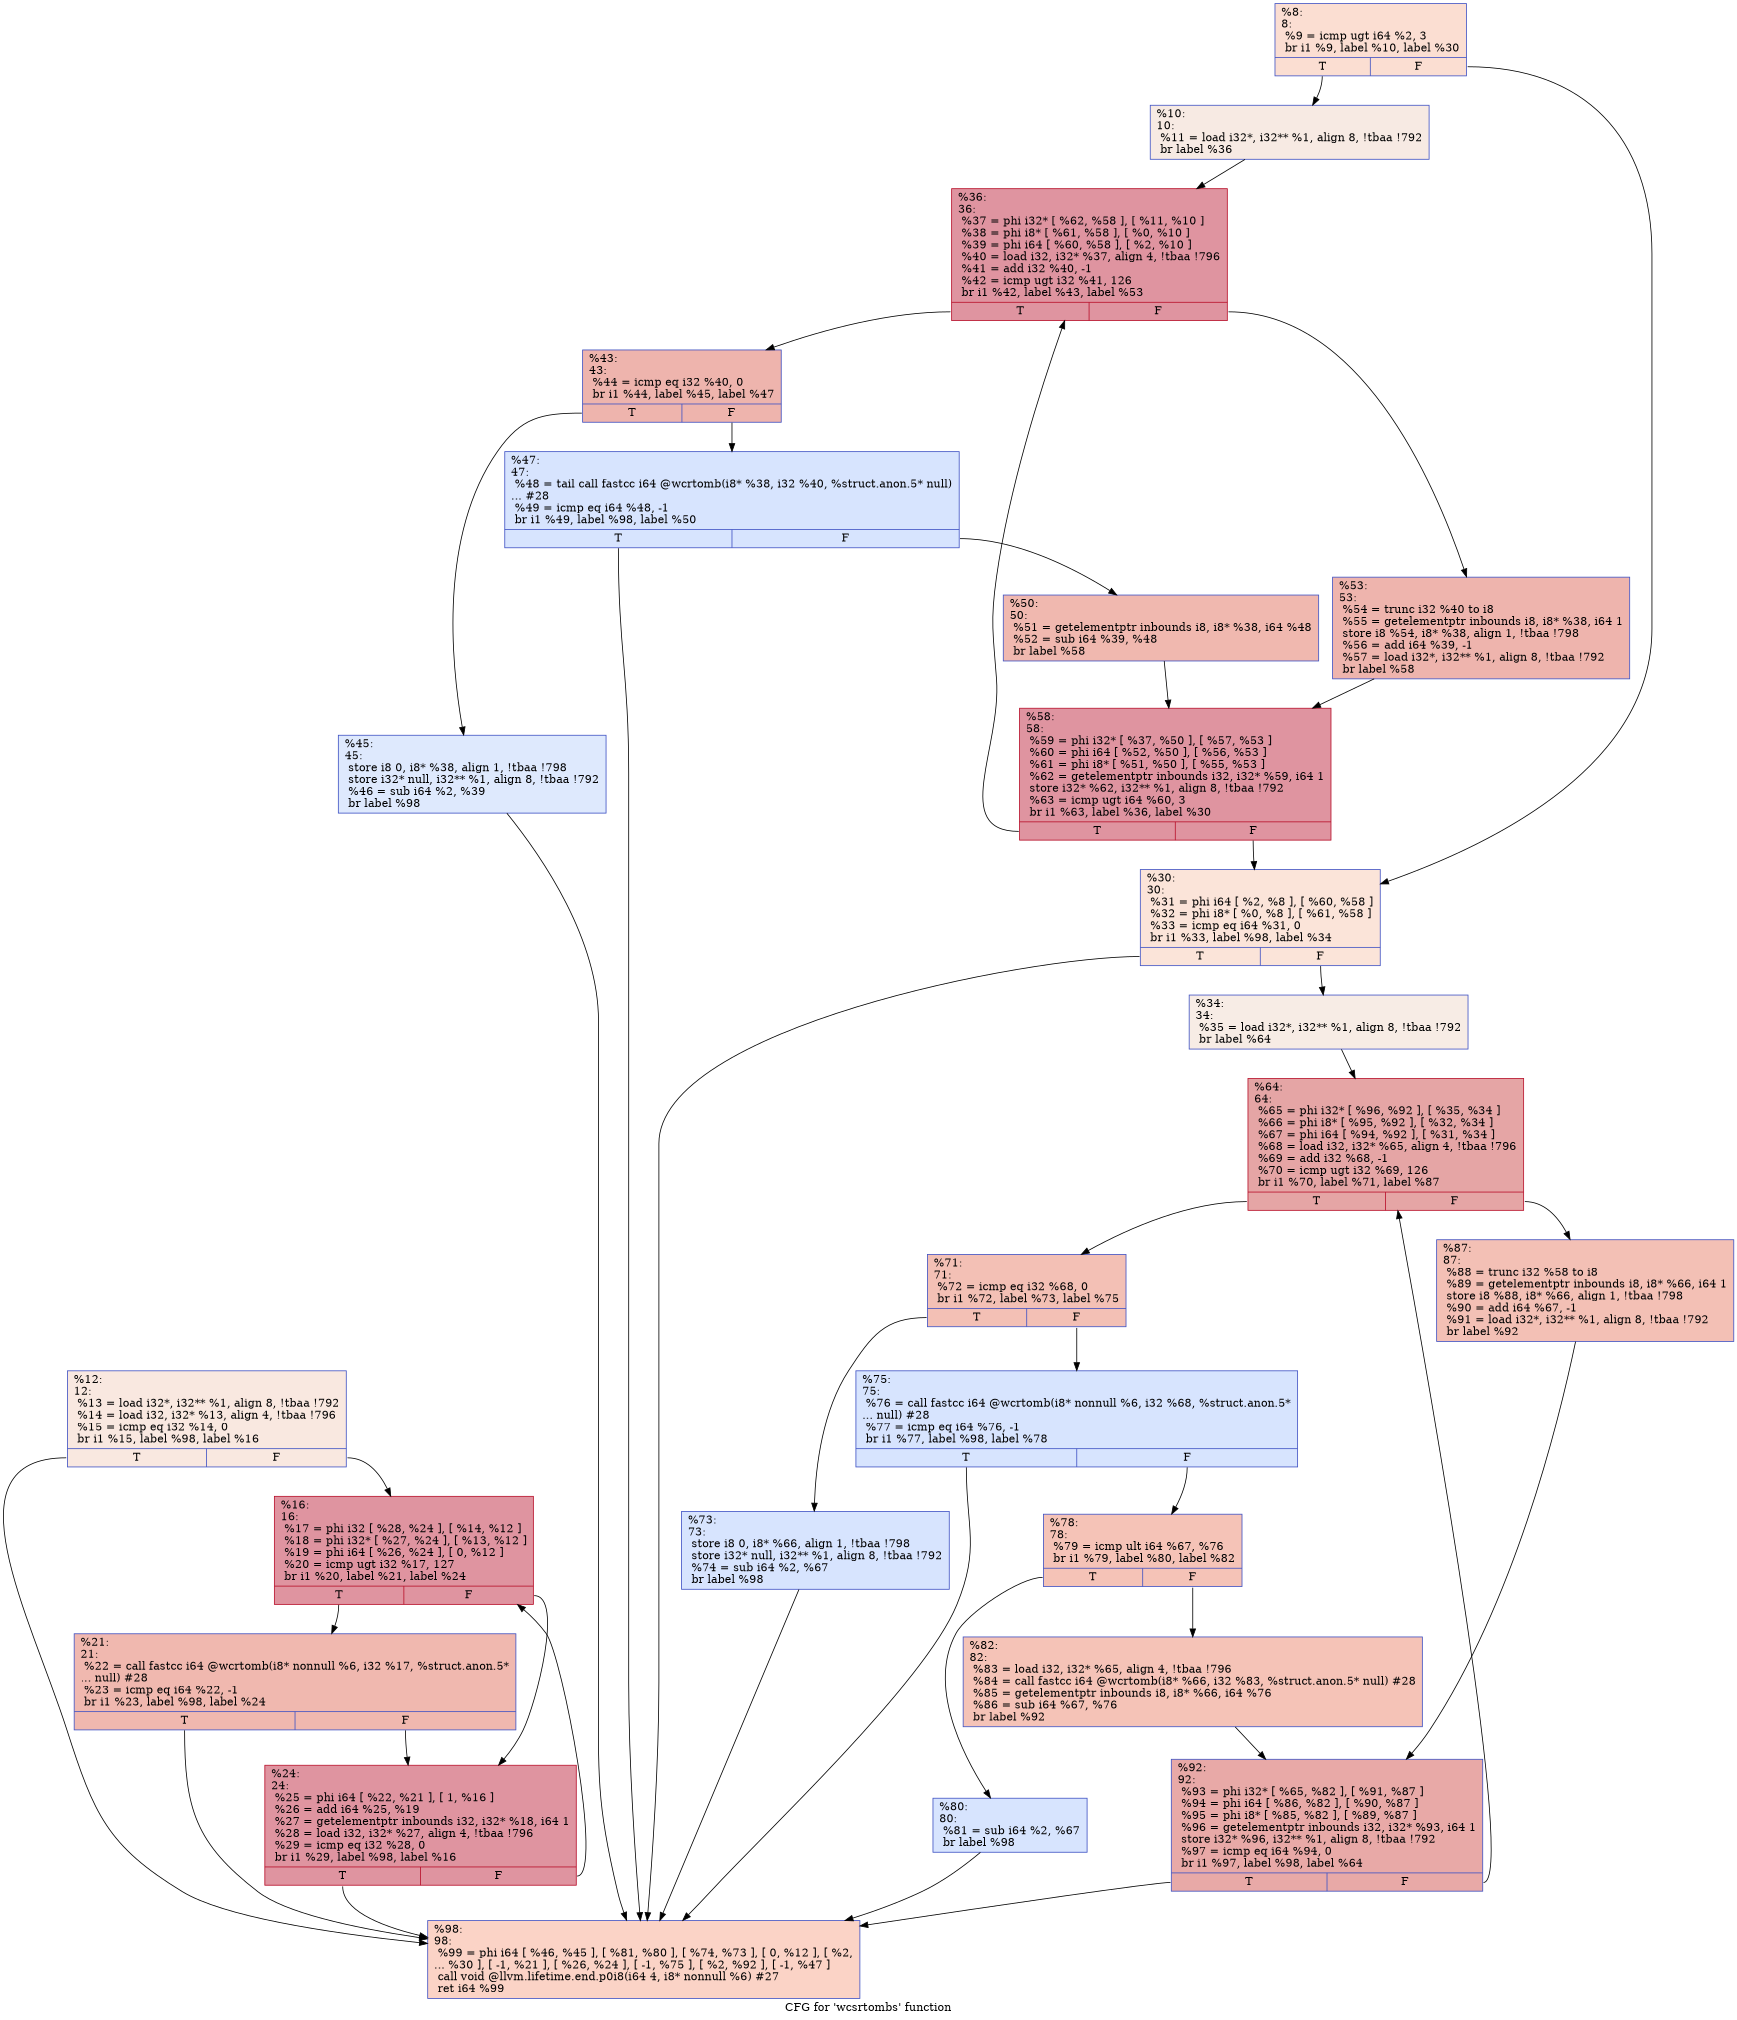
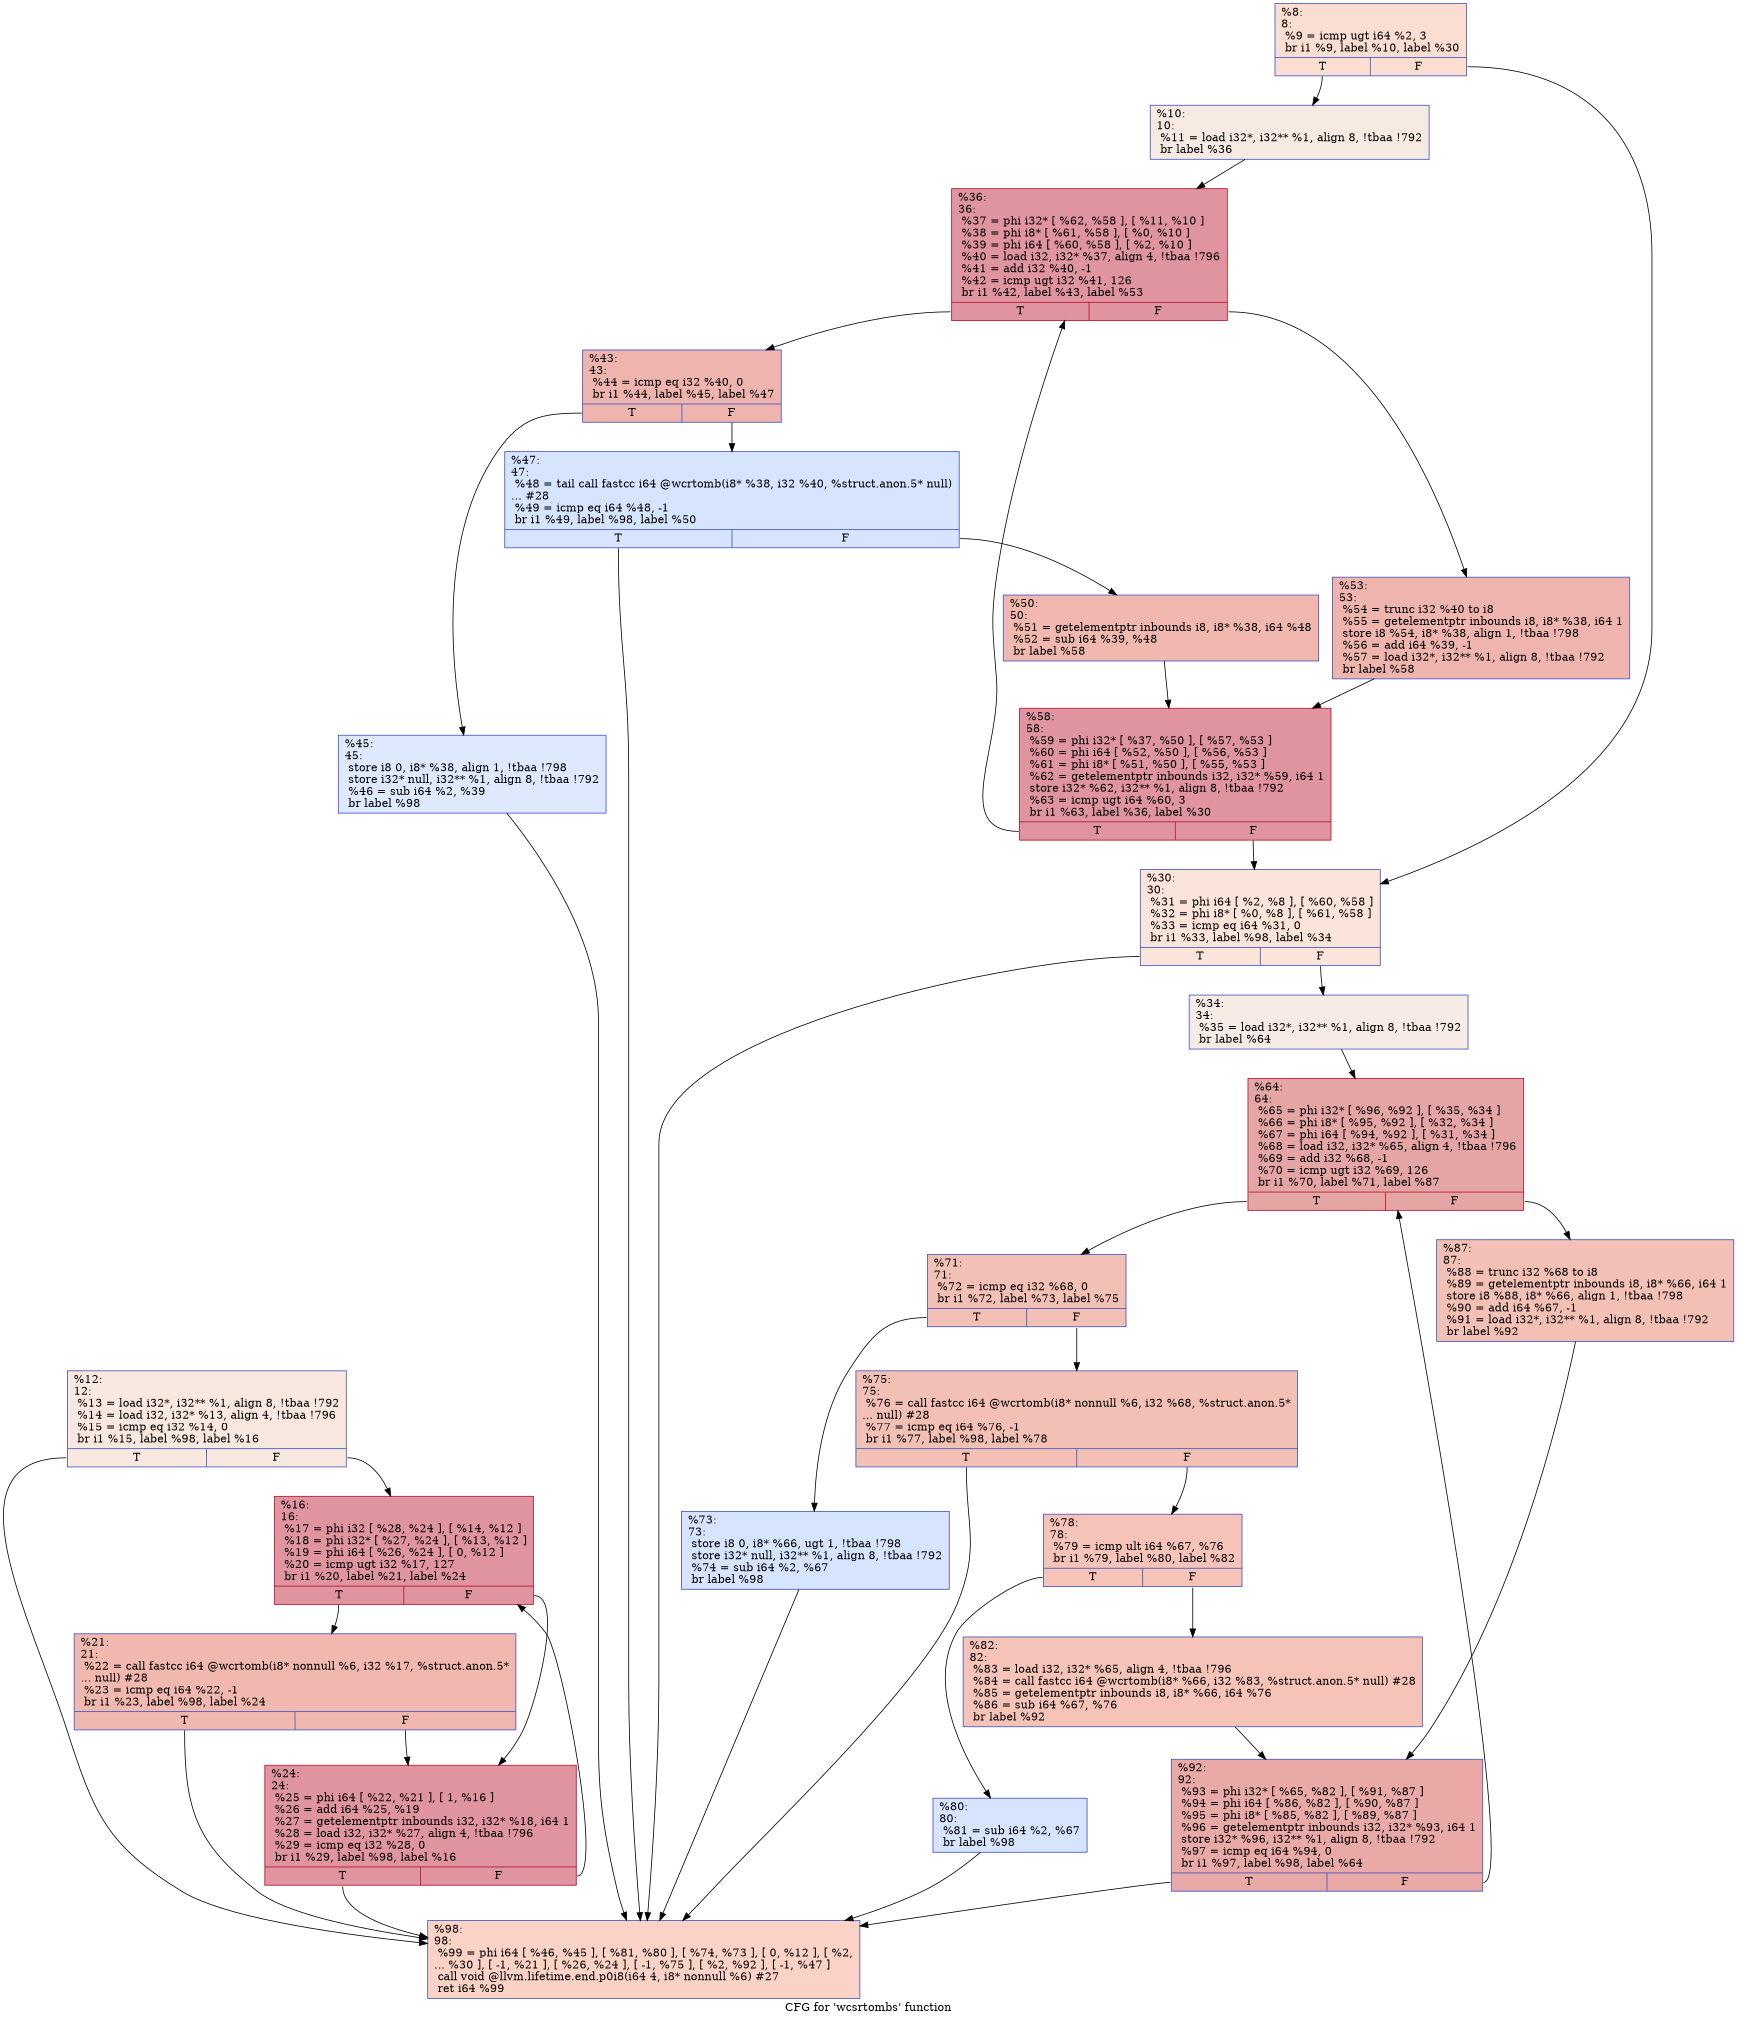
  digraph {
    label="CFG for 'wcsrtombs' function"
    node [color="#3d50c3ff" fillcolor="#b70d2870" shape=record style=filled]
    edge [tailport=s0]
    n1 [fillcolor="#f1ccb870" label="{%12:\l12:                                               \l  %13 = load i32*, i32** %1, align 8, !tbaa !792\l  %14 = load i32, i32* %13, align 4, !tbaa !796\l  %15 = icmp eq i32 %14, 0\l  br i1 %15, label %98, label %16\l|{<s0>T|<s1>F}}"]
    n2 [fillcolor="#f59c7d70" label="{%98:\l98:                                               \l  %99 = phi i64 [ %46, %45 ], [ %81, %80 ], [ %74, %73 ], [ 0, %12 ], [ %2,\l... %30 ], [ -1, %21 ], [ %26, %24 ], [ -1, %75 ], [ %2, %92 ], [ -1, %47 ]\l  call void @llvm.lifetime.end.p0i8(i64 4, i8* nonnull %6) #27\l  ret i64 %99\l}"]
    n3 [color="#b70d28ff" label="{%16:\l16:                                               \l  %17 = phi i32 [ %28, %24 ], [ %14, %12 ]\l  %18 = phi i32* [ %27, %24 ], [ %13, %12 ]\l  %19 = phi i64 [ %26, %24 ], [ 0, %12 ]\l  %20 = icmp ugt i32 %17, 127\l  br i1 %20, label %21, label %24\l|{<s0>T|<s1>F}}"]
    n4 [fillcolor="#f7b59970" label="{%8:\l8:                                                \l  %9 = icmp ugt i64 %2, 3\l  br i1 %9, label %10, label %30\l|{<s0>T|<s1>F}}"]
    n5 [fillcolor="#eed0c070" label="{%10:\l10:                                               \l  %11 = load i32*, i32** %1, align 8, !tbaa !792\l  br label %36\l}"]
    n6 [fillcolor="#f5c1a970" label="{%30:\l30:                                               \l  %31 = phi i64 [ %2, %8 ], [ %60, %58 ]\l  %32 = phi i8* [ %0, %8 ], [ %61, %58 ]\l  %33 = icmp eq i64 %31, 0\l  br i1 %33, label %98, label %34\l|{<s0>T|<s1>F}}"]
    n7 [fillcolor="#dc5d4a70" label="{%21:\l21:                                               \l  %22 = call fastcc i64 @wcrtomb(i8* nonnull %6, i32 %17, %struct.anon.5*\l... null) #28\l  %23 = icmp eq i64 %22, -1\l  br i1 %23, label %98, label %24\l|{<s0>T|<s1>F}}"]
    n8 [color="#b70d28ff" label="{%24:\l24:                                               \l  %25 = phi i64 [ %22, %21 ], [ 1, %16 ]\l  %26 = add i64 %25, %19\l  %27 = getelementptr inbounds i32, i32* %18, i64 1\l  %28 = load i32, i32* %27, align 4, !tbaa !796\l  %29 = icmp eq i32 %28, 0\l  br i1 %29, label %98, label %16\l|{<s0>T|<s1>F}}"]
    n9 [color="#b70d28ff" label="{%36:\l36:                                               \l  %37 = phi i32* [ %62, %58 ], [ %11, %10 ]\l  %38 = phi i8* [ %61, %58 ], [ %0, %10 ]\l  %39 = phi i64 [ %60, %58 ], [ %2, %10 ]\l  %40 = load i32, i32* %37, align 4, !tbaa !796\l  %41 = add i32 %40, -1\l  %42 = icmp ugt i32 %41, 126\l  br i1 %42, label %43, label %53\l|{<s0>T|<s1>F}}"]
    n10 [fillcolor="#ecd3c570" label="{%34:\l34:                                               \l  %35 = load i32*, i32** %1, align 8, !tbaa !792\l  br label %64\l}"]
    n11 [fillcolor="#d8564670" label="{%43:\l43:                                               \l  %44 = icmp eq i32 %40, 0\l  br i1 %44, label %45, label %47\l|{<s0>T|<s1>F}}"]
    n12 [fillcolor="#d8564670" label="{%53:\l53:                                               \l  %54 = trunc i32 %40 to i8\l  %55 = getelementptr inbounds i8, i8* %38, i64 1\l  store i8 %54, i8* %38, align 1, !tbaa !798\l  %56 = add i64 %39, -1\l  %57 = load i32*, i32** %1, align 8, !tbaa !792\l  br label %58\l}"]
    n13 [color="#b70d28ff" fillcolor="#c5333470" label="{%64:\l64:                                               \l  %65 = phi i32* [ %96, %92 ], [ %35, %34 ]\l  %66 = phi i8* [ %95, %92 ], [ %32, %34 ]\l  %67 = phi i64 [ %94, %92 ], [ %31, %34 ]\l  %68 = load i32, i32* %65, align 4, !tbaa !796\l  %69 = add i32 %68, -1\l  %70 = icmp ugt i32 %69, 126\l  br i1 %70, label %71, label %87\l|{<s0>T|<s1>F}}"]
    n14 [fillcolor="#b5cdfa70" label="{%45:\l45:                                               \l  store i8 0, i8* %38, align 1, !tbaa !798\l  store i32* null, i32** %1, align 8, !tbaa !792\l  %46 = sub i64 %2, %39\l  br label %98\l}"]
    n15 [fillcolor="#a5c3fe70" label="{%47:\l47:                                               \l  %48 = tail call fastcc i64 @wcrtomb(i8* %38, i32 %40, %struct.anon.5* null)\l... #28\l  %49 = icmp eq i64 %48, -1\l  br i1 %49, label %98, label %50\l|{<s0>T|<s1>F}}"]
    n16 [color="#b70d28ff" label="{%58:\l58:                                               \l  %59 = phi i32* [ %37, %50 ], [ %57, %53 ]\l  %60 = phi i64 [ %52, %50 ], [ %56, %53 ]\l  %61 = phi i8* [ %51, %50 ], [ %55, %53 ]\l  %62 = getelementptr inbounds i32, i32* %59, i64 1\l  store i32* %62, i32** %1, align 8, !tbaa !792\l  %63 = icmp ugt i64 %60, 3\l  br i1 %63, label %36, label %30\l|{<s0>T|<s1>F}}"]
    n17 [fillcolor="#e5705870" label="{%71:\l71:                                               \l  %72 = icmp eq i32 %68, 0\l  br i1 %72, label %73, label %75\l|{<s0>T|<s1>F}}"]
-   n18 [fillcolor="#e5705870" label="{%87:\l87:                                               \l  %88 = trunc i32 %58 to i8\l  %89 = getelementptr inbounds i8, i8* %66, i64 1\l  store i8 %88, i8* %66, align 1, !tbaa !798\l  %90 = add i64 %67, -1\l  %91 = load i32*, i32** %1, align 8, !tbaa !792\l  br label %92\l}"]
-   n19 [fillcolor="#a5c3fe70" label="{%73:\l73:                                               \l  store i8 0, i8* %66, align 1, !tbaa !798\l  store i32* null, i32** %1, align 8, !tbaa !792\l  %74 = sub i64 %2, %67\l  br label %98\l}"]
-   n20 [fillcolor="#a5c3fe70" label="{%75:\l75:                                               \l  %76 = call fastcc i64 @wcrtomb(i8* nonnull %6, i32 %68, %struct.anon.5*\l... null) #28\l  %77 = icmp eq i64 %76, -1\l  br i1 %77, label %98, label %78\l|{<s0>T|<s1>F}}"]
+   n18 [fillcolor="#e5705870" label="{%87:\l87:                                               \l  %88 = trunc i32 %68 to i8\l  %89 = getelementptr inbounds i8, i8* %66, i64 1\l  store i8 %88, i8* %66, align 1, !tbaa !798\l  %90 = add i64 %67, -1\l  %91 = load i32*, i32** %1, align 8, !tbaa !792\l  br label %92\l}"]
+   n19 [fillcolor="#a5c3fe70" label="{%73:\l73:                                               \l  store i8 0, i8* %66, ugt 1, !tbaa !798\l  store i32* null, i32** %1, align 8, !tbaa !792\l  %74 = sub i64 %2, %67\l  br label %98\l}"]
+   n20 [fillcolor="#e5705870" label="{%75:\l75:                                               \l  %76 = call fastcc i64 @wcrtomb(i8* nonnull %6, i32 %68, %struct.anon.5*\l... null) #28\l  %77 = icmp eq i64 %76, -1\l  br i1 %77, label %98, label %78\l|{<s0>T|<s1>F}}"]
    n21 [fillcolor="#ca3b3770" label="{%92:\l92:                                               \l  %93 = phi i32* [ %65, %82 ], [ %91, %87 ]\l  %94 = phi i64 [ %86, %82 ], [ %90, %87 ]\l  %95 = phi i8* [ %85, %82 ], [ %89, %87 ]\l  %96 = getelementptr inbounds i32, i32* %93, i64 1\l  store i32* %96, i32** %1, align 8, !tbaa !792\l  %97 = icmp eq i64 %94, 0\l  br i1 %97, label %98, label %64\l|{<s0>T|<s1>F}}"]
    n22 [fillcolor="#dc5d4a70" label="{%50:\l50:                                               \l  %51 = getelementptr inbounds i8, i8* %38, i64 %48\l  %52 = sub i64 %39, %48\l  br label %58\l}"]
    n23 [fillcolor="#e8765c70" label="{%78:\l78:                                               \l  %79 = icmp ult i64 %67, %76\l  br i1 %79, label %80, label %82\l|{<s0>T|<s1>F}}"]
    n24 [fillcolor="#a5c3fe70" label="{%80:\l80:                                               \l  %81 = sub i64 %2, %67\l  br label %98\l}"]
    n25 [fillcolor="#e8765c70" label="{%82:\l82:                                               \l  %83 = load i32, i32* %65, align 4, !tbaa !796\l  %84 = call fastcc i64 @wcrtomb(i8* %66, i32 %83, %struct.anon.5* null) #28\l  %85 = getelementptr inbounds i8, i8* %66, i64 %76\l  %86 = sub i64 %67, %76\l  br label %92\l}"]
    n1 -> n2
    n1 -> n3 [tailport=s1]
    n3 -> n7
    n3 -> n8 [tailport=s1]
    n4 -> n5
    n4 -> n6 [tailport=s1]
    n5 -> n9
    n6 -> n2
    n6 -> n10 [tailport=s1]
    n7 -> n2
    n7 -> n8 [tailport=s1]
    n8 -> n2
    n8 -> n3 [tailport=s1]
    n9 -> n11
    n9 -> n12 [tailport=s1]
    n10 -> n13
    n11 -> n14
    n11 -> n15 [tailport=s1]
    n12 -> n16
    n13 -> n17
    n13 -> n18 [tailport=s1]
    n14 -> n2
    n15 -> n2
    n15 -> n22 [tailport=s1]
    n16 -> n6 [tailport=s1]
    n16 -> n9
    n17 -> n19
    n17 -> n20 [tailport=s1]
    n18 -> n21
    n19 -> n2
    n20 -> n2
    n20 -> n23 [tailport=s1]
    n21 -> n2
    n21 -> n13 [tailport=s1]
    n22 -> n16
    n23 -> n24
    n23 -> n25 [tailport=s1]
    n24 -> n2
    n25 -> n21
  }
